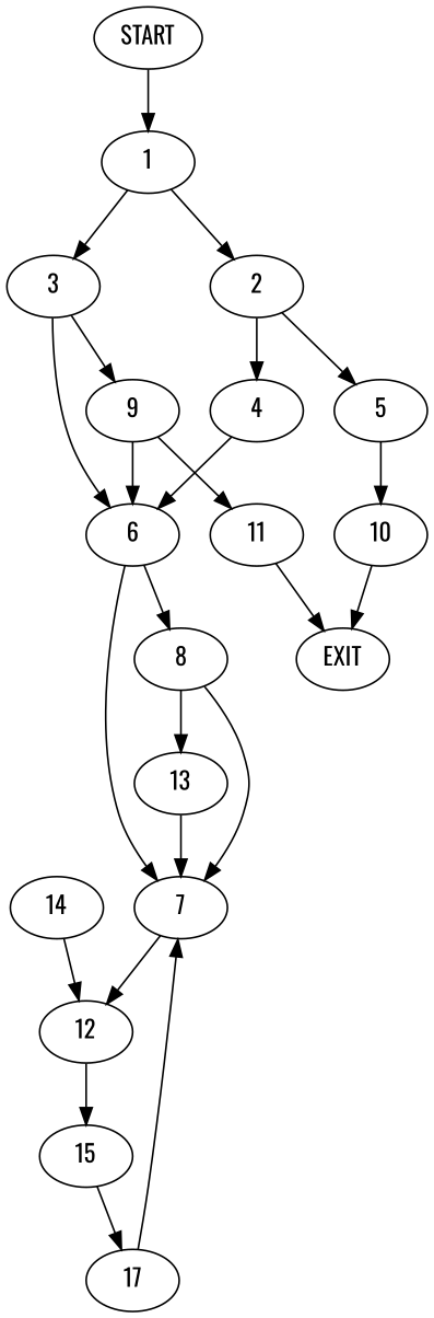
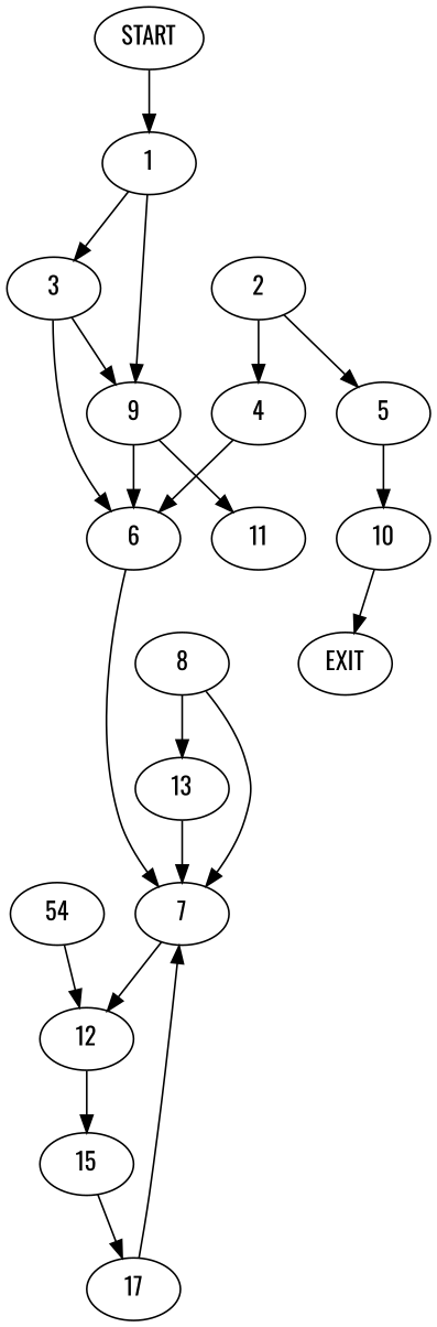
  digraph {
    fontname=Oswald
    node [fontname=Oswald]
    edge [fontname=Oswald]
    n1 [label=START]
    1
    2
    3
    n5 [label=EXIT]
    4
    5
    6
    9
    10
    7
    8
    11
    12
    13
    15
    17
-   14
+   14 [label=54]
    n1 -> 1
-   1 -> 2
+   1 -> 9
    1 -> 3
    2 -> 4
    2 -> 5
    3 -> 6
    3 -> 9
    4 -> 6
    5 -> 10
    6 -> 7
-   6 -> 8
    9 -> 6
    9 -> 11
    10 -> n5
    7 -> 12
    8 -> 7
    8 -> 13
-   11 -> n5
    12 -> 15
    13 -> 7
    15 -> 17
    17 -> 7
    14 -> 12
  }
